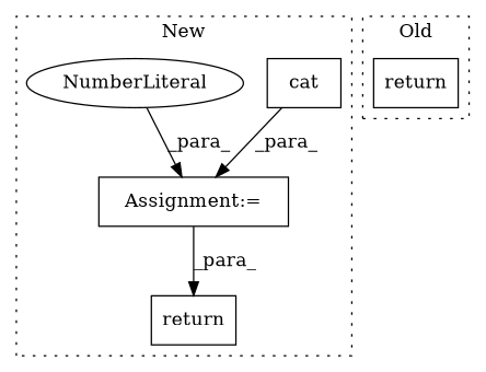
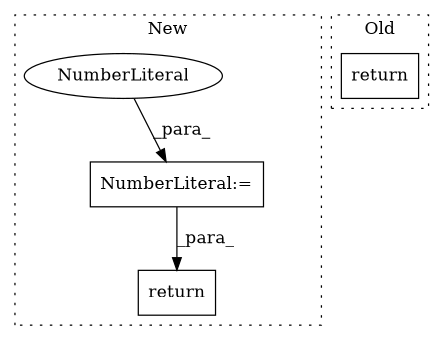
  digraph {
    node [a=41 l=7 shape=box]
-   n1 [a=32 l="9,1" label=cat s="14575,14852"]
    n2 [label=return s=16438]
    n3 [a=34 l=1 label=NumberLiteral s=14851 shape=ellipse]
-   n4 [a=7 l=1 label="Assignment:=" s=14568]
+   n4 [a=7 l=1 label="NumberLiteral:=" s=14568]
    n5 [label=return s=15798]
    subgraph cluster_1 {
      label=New
      style=dotted
-     n1
      n2
      n3
      n4
    }
    subgraph cluster_2 {
      label=Old
      style=dotted
      n5
    }
-   n1 -> n4 [label=_para_]
    n3 -> n4 [label=_para_]
    n4 -> n2 [label=_para_]
  }
